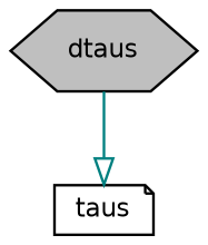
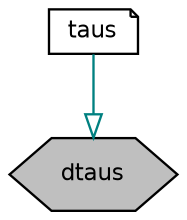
  digraph {
    rankdir=TB
    node [color=black fontname=Helvetica fontsize=10 style=filled]
    n1 [fillcolor=grey75 fontcolor=black height=0.2 label=dtaus shape=hexagon width=0.4]
    n2 [fillcolor=white height=0.2 label=taus shape=note width=0.4]
-   n1 -> n2 [color=teal fontname=Helvetica fontsize=10 labelfontname=Helvetica labelfontsize=10 style=solid arrowhead=onormal]
+   n2 -> n1 [color=teal fontname=Helvetica fontsize=10 labelfontname=Helvetica labelfontsize=10 style=solid arrowhead=onormal]
  }
